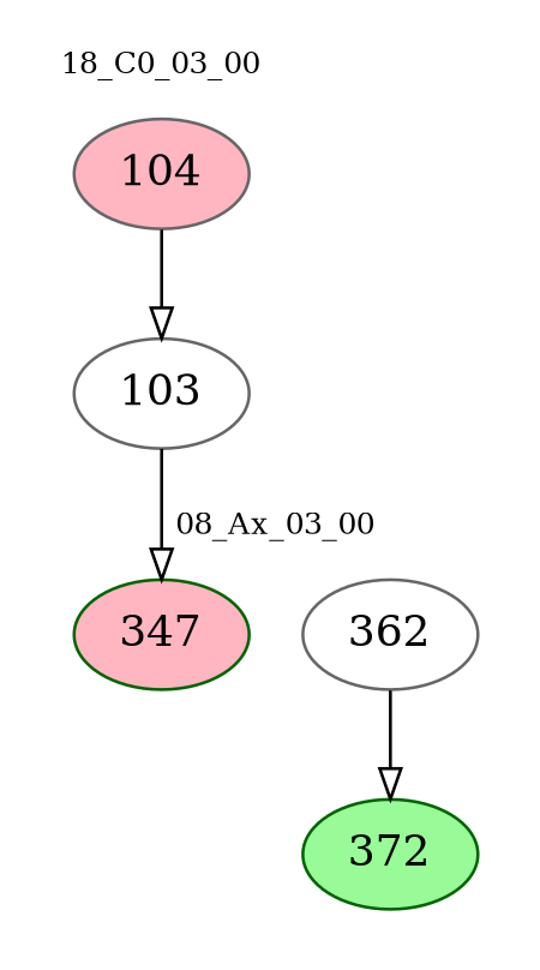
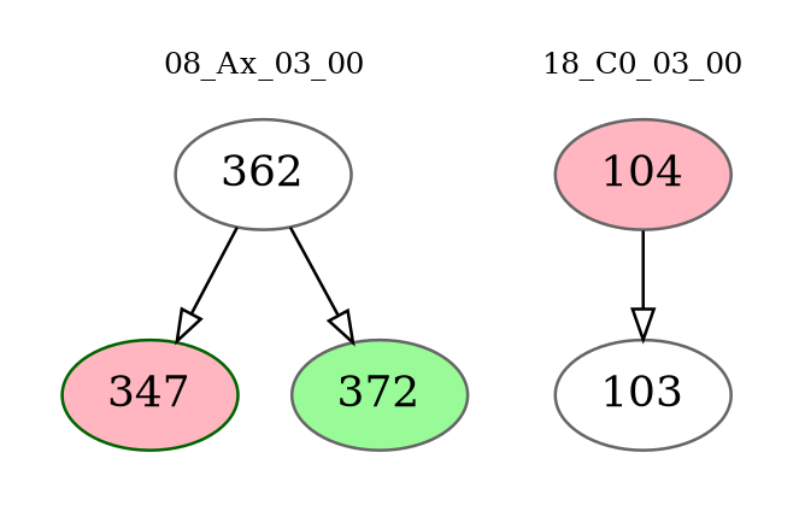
  digraph {
    node [color=gray40 fillcolor=white style=filled]
    edge [arrowhead=onormal color=black]
    n1 [label=362]
    n2 [color=darkgreen fillcolor=lightpink label=347]
-   n3 [color=darkgreen fillcolor=palegreen label=372]
+   n3 [fillcolor=palegreen label=372]
    n4 [fillcolor=lightpink label=104]
    n5 [label=103]
    subgraph cluster_1 {
      color=white
      fontsize=10
      label="08_Ax_03_00"
      n1
      n2
      n3
    }
    subgraph cluster_2 {
      color=white
      fontsize=10
      label="18_C0_03_00"
      n4
      n5
    }
-   n5 -> n2
+   n1 -> n2
    n1 -> n3
    n4 -> n5
  }
